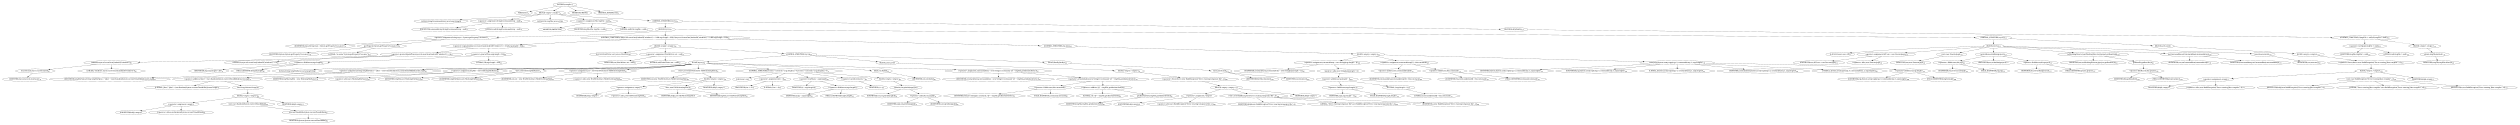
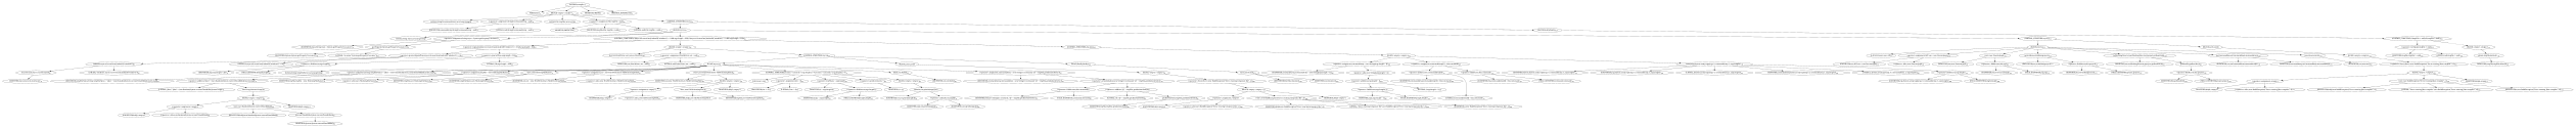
  digraph {
    fontname="Noto Serif"
    node [fontname="Noto Serif"]
    edge [fontname="Noto Serif"]
    n1 [label=<(METHOD,compile)<SUB>73</SUB>>]
    n2 [label=<(PARAM,this)<SUB>73</SUB>>]
    n3 [label=<(BLOCK,&lt;empty&gt;,&lt;empty&gt;)<SUB>73</SUB>>]
    n4 [label=<(MODIFIER,VIRTUAL)>]
    n5 [label=<(METHOD_RETURN,void)<SUB>73</SUB>>]
    n6 [label=<(LOCAL,String[] commandArray: java.lang.String[])>]
    n7 [label=<(&lt;operator&gt;.assignment,String[] commandArray = null)<SUB>74</SUB>>]
    n8 [label=<(LOCAL,File tmpFile: java.io.File)>]
    n9 [label=<(&lt;operator&gt;.assignment,File tmpFile = null)<SUB>75</SUB>>]
    n10 [label=<(CONTROL_STRUCTURE,try,try)<SUB>77</SUB>>]
    n11 [label=<(MODIFIER,PROTECTED)>]
    n12 [label=<(IDENTIFIER,commandArray,String[] commandArray = null)<SUB>74</SUB>>]
    n13 [label=<(LITERAL,null,String[] commandArray = null)<SUB>74</SUB>>]
    n14 [label=<(IDENTIFIER,tmpFile,File tmpFile = null)<SUB>75</SUB>>]
    n15 [label=<(LITERAL,null,File tmpFile = null)<SUB>75</SUB>>]
    n16 [label=<(BLOCK,try,try)<SUB>77</SUB>>]
    n17 [label=<(BLOCK,finally,finally)<SUB>124</SUB>>]
+   n18 [label=<(LOCAL,String myos: java.lang.String)>]
    n19 [label=<(&lt;operator&gt;.assignment,String myos = System.getProperty(&quot;os.name&quot;))<SUB>78</SUB>>]
    n20 [label=<(CONTROL_STRUCTURE,if (myos.toLowerCase().indexOf(&quot;windows&quot;) &gt;= 0 &amp;&amp; args.length &gt; 250),if (myos.toLowerCase().indexOf(&quot;windows&quot;) &gt;= 0 &amp;&amp; args.length &gt; 250))<SUB>85</SUB>>]
    n21 [label=<(CONTROL_STRUCTURE,try,try)<SUB>115</SUB>>]
    n22 [label=<(CONTROL_STRUCTURE,if (tmpFile != null),if (tmpFile != null))<SUB>125</SUB>>]
    n23 [label=<(IDENTIFIER,myos,String myos = System.getProperty(&quot;os.name&quot;))<SUB>78</SUB>>]
    n24 [label=<(getProperty,System.getProperty(&quot;os.name&quot;))<SUB>78</SUB>>]
    n25 [label=<(&lt;operator&gt;.logicalAnd,myos.toLowerCase().indexOf(&quot;windows&quot;) &gt;= 0 &amp;&amp; args.length &gt; 250)<SUB>85</SUB>>]
    n26 [label=<(BLOCK,&lt;empty&gt;,&lt;empty&gt;)<SUB>86</SUB>>]
    n27 [label=<(CONTROL_STRUCTURE,else,else)<SUB>105</SUB>>]
    n28 [label=<(BLOCK,try,try)<SUB>115</SUB>>]
    n29 [label=<(BLOCK,catch,catch)>]
    n30 [label=<(IDENTIFIER,System,System.getProperty(&quot;os.name&quot;))<SUB>78</SUB>>]
    n31 [label=<(LITERAL,&quot;os.name&quot;,System.getProperty(&quot;os.name&quot;))<SUB>78</SUB>>]
    n32 [label=<(&lt;operator&gt;.greaterEqualsThan,myos.toLowerCase().indexOf(&quot;windows&quot;) &gt;= 0)<SUB>85</SUB>>]
    n33 [label=<(&lt;operator&gt;.greaterThan,args.length &gt; 250)<SUB>86</SUB>>]
    n34 [label=<(LOCAL,PrintWriter out: java.io.PrintWriter)>]
    n35 [label=<(&lt;operator&gt;.assignment,PrintWriter out = null)<SUB>87</SUB>>]
    n36 [label=<(CONTROL_STRUCTURE,try,try)<SUB>88</SUB>>]
    n37 [label=<(BLOCK,&lt;empty&gt;,&lt;empty&gt;)<SUB>105</SUB>>]
    n38 [label=<(indexOf,myos.toLowerCase().indexOf(&quot;windows&quot;))<SUB>85</SUB>>]
    n39 [label=<(LITERAL,0,myos.toLowerCase().indexOf(&quot;windows&quot;) &gt;= 0)<SUB>85</SUB>>]
    n40 [label=<(&lt;operator&gt;.fieldAccess,args.length)<SUB>86</SUB>>]
    n41 [label=<(LITERAL,250,args.length &gt; 250)<SUB>86</SUB>>]
    n42 [label=<(toLowerCase,myos.toLowerCase())<SUB>85</SUB>>]
    n43 [label=<(LITERAL,&quot;windows&quot;,myos.toLowerCase().indexOf(&quot;windows&quot;))<SUB>85</SUB>>]
    n44 [label=<(IDENTIFIER,myos,myos.toLowerCase())<SUB>85</SUB>>]
    n45 [label=<(IDENTIFIER,args,args.length &gt; 250)<SUB>86</SUB>>]
    n46 [label=<(FIELD_IDENTIFIER,length,length)<SUB>86</SUB>>]
    n47 [label=<(IDENTIFIER,out,PrintWriter out = null)<SUB>87</SUB>>]
    n48 [label=<(LITERAL,null,PrintWriter out = null)<SUB>87</SUB>>]
    n49 [label=<(BLOCK,try,try)<SUB>88</SUB>>]
    n50 [label=<(BLOCK,catch,catch)>]
    n51 [label=<(BLOCK,finally,finally)<SUB>102</SUB>>]
    n52 [label=<(LOCAL,String tempFileName: java.lang.String)>]
    n53 [label=<(&lt;operator&gt;.assignment,String tempFileName = &quot;jikes&quot; + (new Random(System.currentTimeMillis())).nextLong())<SUB>89</SUB>>]
    n54 [label=<(&lt;operator&gt;.assignment,tmpFile = new File(tempFileName))<SUB>91</SUB>>]
    n55 [label=<(&lt;init&gt;,new File(tempFileName))<SUB>91</SUB>>]
    n56 [label=<(&lt;operator&gt;.assignment,out = new PrintWriter(new FileWriter(tmpFile)))<SUB>92</SUB>>]
    n57 [label=<(&lt;init&gt;,new PrintWriter(new FileWriter(tmpFile)))<SUB>92</SUB>>]
    n58 [label=<(CONTROL_STRUCTURE,for (int i = 0; Some(i &lt; args.length); i++),for (int i = 0; Some(i &lt; args.length); i++))<SUB>93</SUB>>]
    n59 [label=<(flush,out.flush())<SUB>96</SUB>>]
    n60 [label=<(&lt;operator&gt;.assignment,commandArray = new String[] { command, &quot;@&quot; + tmpFile.getAbsolutePath() })<SUB>97</SUB>>]
    n61 [label=<(BLOCK,&lt;empty&gt;,&lt;empty&gt;)<SUB>99</SUB>>]
    n62 [label=<(close,close(out))<SUB>103</SUB>>]
    n63 [label=<(IDENTIFIER,tempFileName,String tempFileName = &quot;jikes&quot; + (new Random(System.currentTimeMillis())).nextLong())<SUB>89</SUB>>]
    n64 [label=<(&lt;operator&gt;.addition,&quot;jikes&quot; + (new Random(System.currentTimeMillis())).nextLong())<SUB>89</SUB>>]
    n65 [label=<(IDENTIFIER,tmpFile,tmpFile = new File(tempFileName))<SUB>91</SUB>>]
    n66 [label=<(&lt;operator&gt;.alloc,new File(tempFileName))<SUB>91</SUB>>]
    n67 [label=<(IDENTIFIER,tmpFile,new File(tempFileName))<SUB>91</SUB>>]
    n68 [label=<(IDENTIFIER,tempFileName,new File(tempFileName))<SUB>91</SUB>>]
    n69 [label=<(IDENTIFIER,out,out = new PrintWriter(new FileWriter(tmpFile)))<SUB>92</SUB>>]
    n70 [label=<(&lt;operator&gt;.alloc,new PrintWriter(new FileWriter(tmpFile)))<SUB>92</SUB>>]
    n71 [label=<(IDENTIFIER,out,new PrintWriter(new FileWriter(tmpFile)))<SUB>92</SUB>>]
    n72 [label=<(BLOCK,&lt;empty&gt;,&lt;empty&gt;)<SUB>92</SUB>>]
    n73 [label=<(LOCAL,int i: int)>]
    n74 [label=<(&lt;operator&gt;.assignment,int i = 0)<SUB>93</SUB>>]
    n75 [label=<(&lt;operator&gt;.lessThan,i &lt; args.length)<SUB>93</SUB>>]
    n76 [label=<(&lt;operator&gt;.postIncrement,i++)<SUB>93</SUB>>]
    n77 [label=<(BLOCK,&lt;empty&gt;,&lt;empty&gt;)<SUB>93</SUB>>]
    n78 [label=<(IDENTIFIER,out,out.flush())<SUB>96</SUB>>]
    n79 [label=<(IDENTIFIER,commandArray,commandArray = new String[] { command, &quot;@&quot; + tmpFile.getAbsolutePath() })<SUB>97</SUB>>]
    n80 [label=<(&lt;operator&gt;.arrayInitializer,new String[] { command, &quot;@&quot; + tmpFile.getAbsolutePath() })<SUB>97</SUB>>]
    n81 [label=<(LITERAL,&quot;jikes&quot;,&quot;jikes&quot; + (new Random(System.currentTimeMillis())).nextLong())<SUB>89</SUB>>]
    n82 [label=<(nextLong,this.nextLong())<SUB>90</SUB>>]
    n83 [label=<(BLOCK,&lt;empty&gt;,&lt;empty&gt;)<SUB>90</SUB>>]
    n84 [label=<(&lt;operator&gt;.assignment,&lt;empty&gt;)>]
    n85 [label=<(&lt;init&gt;,new Random(System.currentTimeMillis()))<SUB>90</SUB>>]
    n86 [label=<(IDENTIFIER,$obj0,&lt;empty&gt;)>]
    n87 [label=<(IDENTIFIER,$obj0,&lt;empty&gt;)>]
    n88 [label=<(&lt;operator&gt;.alloc,new Random(System.currentTimeMillis()))<SUB>90</SUB>>]
+   n89 [label=<(IDENTIFIER,$obj0,new Random(System.currentTimeMillis()))>]
    n90 [label=<(currentTimeMillis,System.currentTimeMillis())<SUB>90</SUB>>]
    n91 [label=<(IDENTIFIER,System,System.currentTimeMillis())<SUB>90</SUB>>]
    n92 [label=<(&lt;operator&gt;.assignment,&lt;empty&gt;)>]
    n93 [label=<(&lt;init&gt;,new FileWriter(tmpFile))<SUB>92</SUB>>]
    n94 [label=<(IDENTIFIER,$obj2,&lt;empty&gt;)>]
    n95 [label=<(IDENTIFIER,$obj2,&lt;empty&gt;)>]
    n96 [label=<(&lt;operator&gt;.alloc,new FileWriter(tmpFile))<SUB>92</SUB>>]
    n97 [label=<(IDENTIFIER,$obj2,new FileWriter(tmpFile))>]
    n98 [label=<(IDENTIFIER,tmpFile,new FileWriter(tmpFile))<SUB>92</SUB>>]
    n99 [label=<(IDENTIFIER,i,int i = 0)<SUB>93</SUB>>]
    n100 [label=<(LITERAL,0,int i = 0)<SUB>93</SUB>>]
    n101 [label=<(IDENTIFIER,i,i &lt; args.length)<SUB>93</SUB>>]
    n102 [label=<(&lt;operator&gt;.fieldAccess,args.length)<SUB>93</SUB>>]
    n103 [label=<(IDENTIFIER,i,i++)<SUB>93</SUB>>]
    n104 [label=<(println,out.println(args[i]))<SUB>94</SUB>>]
    n105 [label=<(IDENTIFIER,args,i &lt; args.length)<SUB>93</SUB>>]
    n106 [label=<(FIELD_IDENTIFIER,length,length)<SUB>93</SUB>>]
    n107 [label=<(IDENTIFIER,out,out.println(args[i]))<SUB>94</SUB>>]
    n108 [label=<(&lt;operator&gt;.indexAccess,args[i])<SUB>94</SUB>>]
    n109 [label=<(IDENTIFIER,args,out.println(args[i]))<SUB>94</SUB>>]
    n110 [label=<(IDENTIFIER,i,out.println(args[i]))<SUB>94</SUB>>]
    n111 [label=<(&lt;operator&gt;.fieldAccess,this.command)<SUB>97</SUB>>]
    n112 [label=<(&lt;operator&gt;.addition,&quot;@&quot; + tmpFile.getAbsolutePath())<SUB>98</SUB>>]
    n113 [label=<(IDENTIFIER,this,new String[] { command, &quot;@&quot; + tmpFile.getAbsolutePath() })<SUB>97</SUB>>]
    n114 [label=<(FIELD_IDENTIFIER,command,command)<SUB>97</SUB>>]
    n115 [label=<(LITERAL,&quot;@&quot;,&quot;@&quot; + tmpFile.getAbsolutePath())<SUB>98</SUB>>]
    n116 [label=<(getAbsolutePath,tmpFile.getAbsolutePath())<SUB>98</SUB>>]
    n117 [label=<(IDENTIFIER,tmpFile,tmpFile.getAbsolutePath())<SUB>98</SUB>>]
    n118 [label=<(&lt;operator&gt;.throw,throw new BuildException(&quot;Error creating temporary file&quot;, e);)<SUB>100</SUB>>]
    n119 [label=<(BLOCK,&lt;empty&gt;,&lt;empty&gt;)<SUB>100</SUB>>]
    n120 [label=<(&lt;operator&gt;.assignment,&lt;empty&gt;)>]
    n121 [label=<(&lt;init&gt;,new BuildException(&quot;Error creating temporary file&quot;, e))<SUB>100</SUB>>]
    n122 [label=<(IDENTIFIER,$obj4,&lt;empty&gt;)>]
    n123 [label=<(IDENTIFIER,$obj4,&lt;empty&gt;)>]
    n124 [label=<(&lt;operator&gt;.alloc,new BuildException(&quot;Error creating temporary file&quot;, e))<SUB>100</SUB>>]
    n125 [label=<(IDENTIFIER,$obj4,new BuildException(&quot;Error creating temporary file&quot;, e))>]
    n126 [label=<(LITERAL,&quot;Error creating temporary file&quot;,new BuildException(&quot;Error creating temporary file&quot;, e))<SUB>100</SUB>>]
    n127 [label=<(IDENTIFIER,e,new BuildException(&quot;Error creating temporary file&quot;, e))<SUB>101</SUB>>]
    n128 [label=<(IDENTIFIER,FileUtils,close(out))<SUB>103</SUB>>]
    n129 [label=<(IDENTIFIER,out,close(out))<SUB>103</SUB>>]
    n130 [label=<(&lt;operator&gt;.assignment,commandArray = new String[args.length + 1])<SUB>106</SUB>>]
    n131 [label=<(&lt;operator&gt;.assignment,commandArray[0] = this.command)<SUB>107</SUB>>]
    n132 [label=<(arraycopy,System.arraycopy(args, 0, commandArray, 1, args.length))<SUB>108</SUB>>]
    n133 [label=<(IDENTIFIER,commandArray,commandArray = new String[args.length + 1])<SUB>106</SUB>>]
    n134 [label=<(&lt;operator&gt;.alloc,new String[args.length + 1])>]
    n135 [label=<(&lt;operator&gt;.indexAccess,commandArray[0])<SUB>107</SUB>>]
    n136 [label=<(&lt;operator&gt;.fieldAccess,this.command)<SUB>107</SUB>>]
    n137 [label=<(IDENTIFIER,System,System.arraycopy(args, 0, commandArray, 1, args.length))<SUB>108</SUB>>]
    n138 [label=<(IDENTIFIER,args,System.arraycopy(args, 0, commandArray, 1, args.length))<SUB>108</SUB>>]
    n139 [label=<(LITERAL,0,System.arraycopy(args, 0, commandArray, 1, args.length))<SUB>108</SUB>>]
    n140 [label=<(IDENTIFIER,commandArray,System.arraycopy(args, 0, commandArray, 1, args.length))<SUB>108</SUB>>]
    n141 [label=<(LITERAL,1,System.arraycopy(args, 0, commandArray, 1, args.length))<SUB>108</SUB>>]
    n142 [label=<(&lt;operator&gt;.fieldAccess,args.length)<SUB>108</SUB>>]
    n143 [label=<(&lt;operator&gt;.addition,args.length + 1)<SUB>106</SUB>>]
    n144 [label=<(&lt;operator&gt;.fieldAccess,args.length)<SUB>106</SUB>>]
    n145 [label=<(LITERAL,1,args.length + 1)<SUB>106</SUB>>]
    n146 [label=<(IDENTIFIER,args,args.length + 1)<SUB>106</SUB>>]
    n147 [label=<(FIELD_IDENTIFIER,length,length)<SUB>106</SUB>>]
    n148 [label=<(IDENTIFIER,commandArray,commandArray[0] = this.command)<SUB>107</SUB>>]
    n149 [label=<(LITERAL,0,commandArray[0] = this.command)<SUB>107</SUB>>]
    n150 [label=<(IDENTIFIER,this,commandArray[0] = this.command)<SUB>107</SUB>>]
    n151 [label=<(FIELD_IDENTIFIER,command,command)<SUB>107</SUB>>]
    n152 [label=<(IDENTIFIER,args,System.arraycopy(args, 0, commandArray, 1, args.length))<SUB>108</SUB>>]
    n153 [label=<(FIELD_IDENTIFIER,length,length)<SUB>108</SUB>>]
    n154 [label=<(LOCAL,Execute exe: ANY)>]
    n155 [label=<(&lt;operator&gt;.assignment,ANY exe = new Execute(jop))<SUB>116</SUB>>]
    n156 [label=<(&lt;init&gt;,new Execute(jop))<SUB>116</SUB>>]
    n157 [label=<(setAntRun,setAntRun(project))<SUB>117</SUB>>]
    n158 [label=<(setWorkingDirectory,setWorkingDirectory(project.getBaseDir()))<SUB>118</SUB>>]
    n159 [label=<(setCommandline,setCommandline(commandArray))<SUB>119</SUB>>]
    n160 [label=<(execute,execute())<SUB>120</SUB>>]
    n161 [label=<(BLOCK,&lt;empty&gt;,&lt;empty&gt;)<SUB>121</SUB>>]
    n162 [label=<(IDENTIFIER,exe,ANY exe = new Execute(jop))<SUB>116</SUB>>]
    n163 [label=<(&lt;operator&gt;.alloc,new Execute(jop))<SUB>116</SUB>>]
    n164 [label=<(IDENTIFIER,exe,new Execute(jop))<SUB>116</SUB>>]
    n165 [label=<(&lt;operator&gt;.fieldAccess,this.jop)<SUB>116</SUB>>]
    n166 [label=<(IDENTIFIER,exe,setAntRun(project))<SUB>117</SUB>>]
    n167 [label=<(&lt;operator&gt;.fieldAccess,this.project)<SUB>117</SUB>>]
    n168 [label=<(IDENTIFIER,exe,setWorkingDirectory(project.getBaseDir()))<SUB>118</SUB>>]
    n169 [label=<(getBaseDir,getBaseDir())<SUB>118</SUB>>]
    n170 [label=<(IDENTIFIER,exe,setCommandline(commandArray))<SUB>109</SUB>>]
    n171 [label=<(IDENTIFIER,commandArray,setCommandline(commandArray))<SUB>119</SUB>>]
    n172 [label=<(IDENTIFIER,exe,execute())<SUB>120</SUB>>]
    n173 [label=<(IDENTIFIER,this,new Execute(jop))<SUB>116</SUB>>]
    n174 [label=<(FIELD_IDENTIFIER,jop,jop)<SUB>116</SUB>>]
    n175 [label=<(IDENTIFIER,this,setAntRun(project))<SUB>117</SUB>>]
    n176 [label=<(FIELD_IDENTIFIER,project,project)<SUB>117</SUB>>]
    n177 [label=<(&lt;operator&gt;.fieldAccess,this.project)<SUB>118</SUB>>]
    n178 [label=<(IDENTIFIER,this,getBaseDir())<SUB>118</SUB>>]
    n179 [label=<(FIELD_IDENTIFIER,project,project)<SUB>118</SUB>>]
    n180 [label=<(&lt;operator&gt;.throw,throw new BuildException(&quot;Error running Jikes compiler&quot;, e);)<SUB>122</SUB>>]
    n181 [label=<(BLOCK,&lt;empty&gt;,&lt;empty&gt;)<SUB>122</SUB>>]
    n182 [label=<(&lt;operator&gt;.assignment,&lt;empty&gt;)>]
    n183 [label=<(&lt;init&gt;,new BuildException(&quot;Error running Jikes compiler&quot;, e))<SUB>122</SUB>>]
    n184 [label=<(IDENTIFIER,$obj6,&lt;empty&gt;)>]
    n185 [label=<(IDENTIFIER,$obj6,&lt;empty&gt;)>]
    n186 [label=<(&lt;operator&gt;.alloc,new BuildException(&quot;Error running Jikes compiler&quot;, e))<SUB>122</SUB>>]
    n187 [label=<(IDENTIFIER,$obj6,new BuildException(&quot;Error running Jikes compiler&quot;, e))>]
    n188 [label=<(LITERAL,&quot;Error running Jikes compiler&quot;,new BuildException(&quot;Error running Jikes compiler&quot;, e))<SUB>122</SUB>>]
    n189 [label=<(IDENTIFIER,e,new BuildException(&quot;Error running Jikes compiler&quot;, e))<SUB>122</SUB>>]
    n190 [label=<(&lt;operator&gt;.notEquals,tmpFile != null)<SUB>125</SUB>>]
    n191 [label=<(BLOCK,&lt;empty&gt;,&lt;empty&gt;)<SUB>125</SUB>>]
    n192 [label=<(IDENTIFIER,tmpFile,tmpFile != null)<SUB>125</SUB>>]
    n193 [label=<(LITERAL,null,tmpFile != null)<SUB>125</SUB>>]
    n194 [label=<(delete,tmpFile.delete())<SUB>126</SUB>>]
    n195 [label=<(IDENTIFIER,tmpFile,tmpFile.delete())<SUB>126</SUB>>]
    n1 -> n2
    n1 -> n3
    n1 -> n4
    n1 -> n5
    n3 -> n6
    n3 -> n7
    n3 -> n8
    n3 -> n9
    n3 -> n10
    n7 -> n12
    n7 -> n13
    n9 -> n11
    n9 -> n14
    n9 -> n15
    n10 -> n16
    n10 -> n17
+   n16 -> n18
    n16 -> n19
    n16 -> n20
    n16 -> n21
    n17 -> n22
    n19 -> n23
    n19 -> n24
    n20 -> n25
    n20 -> n26
    n20 -> n27
    n21 -> n28
    n21 -> n29
    n22 -> n190
    n22 -> n191
    n24 -> n30
    n24 -> n31
    n25 -> n32
    n25 -> n33
    n26 -> n34
    n26 -> n35
    n26 -> n36
    n27 -> n37
    n28 -> n154
    n28 -> n155
    n28 -> n156
    n28 -> n157
    n28 -> n158
    n28 -> n159
    n28 -> n160
    n29 -> n161
    n32 -> n38
    n32 -> n39
    n33 -> n40
    n33 -> n41
    n35 -> n47
    n35 -> n48
    n36 -> n49
    n36 -> n50
    n36 -> n51
    n37 -> n130
    n37 -> n131
    n37 -> n132
    n38 -> n42
    n38 -> n43
    n40 -> n45
    n40 -> n46
    n42 -> n44
    n49 -> n52
    n49 -> n53
    n49 -> n54
    n49 -> n55
    n49 -> n56
    n49 -> n57
    n49 -> n58
    n49 -> n59
    n49 -> n60
    n50 -> n61
    n51 -> n62
    n53 -> n63
    n53 -> n64
    n54 -> n65
    n54 -> n66
    n55 -> n67
    n55 -> n68
    n56 -> n69
    n56 -> n70
    n57 -> n71
    n57 -> n72
    n58 -> n73
    n58 -> n74
    n58 -> n75
    n58 -> n76
    n58 -> n77
    n59 -> n78
    n60 -> n79
    n60 -> n80
    n61 -> n118
    n62 -> n128
    n62 -> n129
    n64 -> n81
    n64 -> n82
    n72 -> n92
    n72 -> n93
    n72 -> n94
    n74 -> n99
    n74 -> n100
    n75 -> n101
    n75 -> n102
    n76 -> n103
    n77 -> n104
    n80 -> n111
    n80 -> n112
    n82 -> n83
    n83 -> n84
    n83 -> n85
    n83 -> n86
    n84 -> n87
    n84 -> n88
+   n85 -> n89
    n85 -> n90
    n90 -> n91
    n92 -> n95
    n92 -> n96
    n93 -> n97
    n93 -> n98
    n102 -> n105
    n102 -> n106
    n104 -> n107
    n104 -> n108
    n108 -> n109
    n108 -> n110
    n111 -> n113
    n111 -> n114
    n112 -> n115
    n112 -> n116
    n116 -> n117
    n118 -> n119
    n119 -> n120
    n119 -> n121
    n119 -> n122
    n120 -> n123
    n120 -> n124
    n121 -> n125
    n121 -> n126
    n121 -> n127
    n130 -> n133
    n130 -> n134
    n131 -> n135
    n131 -> n136
    n132 -> n137
    n132 -> n138
    n132 -> n139
    n132 -> n140
    n132 -> n141
    n132 -> n142
    n134 -> n143
    n135 -> n148
-   n145 -> n149
+   n135 -> n149
    n136 -> n150
    n136 -> n151
    n142 -> n152
    n142 -> n153
    n143 -> n144
    n143 -> n145
    n144 -> n146
    n144 -> n147
    n155 -> n162
    n155 -> n163
    n156 -> n164
-   n157 -> n165
+   n156 -> n165
    n157 -> n166
    n157 -> n167
    n158 -> n168
    n158 -> n169
    n159 -> n170
    n159 -> n171
    n160 -> n172
    n161 -> n180
    n165 -> n173
    n165 -> n174
    n167 -> n175
    n167 -> n176
    n169 -> n177
    n177 -> n178
    n177 -> n179
    n180 -> n181
    n181 -> n182
    n181 -> n183
    n181 -> n184
    n182 -> n185
    n182 -> n186
    n183 -> n187
    n183 -> n188
    n183 -> n189
    n190 -> n192
    n190 -> n193
    n191 -> n194
    n194 -> n195
  }
